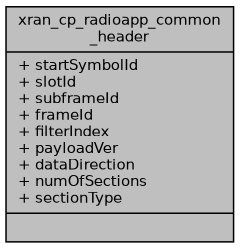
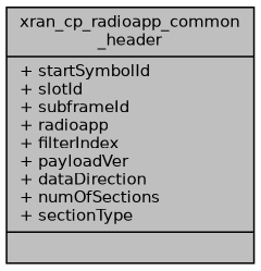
  digraph {
-   n1 [color=black fillcolor=grey75 fontcolor=black fontname=Helvetica fontsize=10 height=0.2 label="{xran_cp_radioapp_common\l_header\n|+ startSymbolId\l+ slotId\l+ subframeId\l+ frameId\l+ filterIndex\l+ payloadVer\l+ dataDirection\l+ numOfSections\l+ sectionType\l|}" shape=record style=filled width=0.4]
+   n1 [color=black fillcolor=grey75 fontcolor=black fontname=Helvetica fontsize=10 height=0.2 label="{xran_cp_radioapp_common\l_header\n|+ startSymbolId\l+ slotId\l+ subframeId\l+ radioapp\l+ filterIndex\l+ payloadVer\l+ dataDirection\l+ numOfSections\l+ sectionType\l|}" shape=record style=filled width=0.4]
  }
